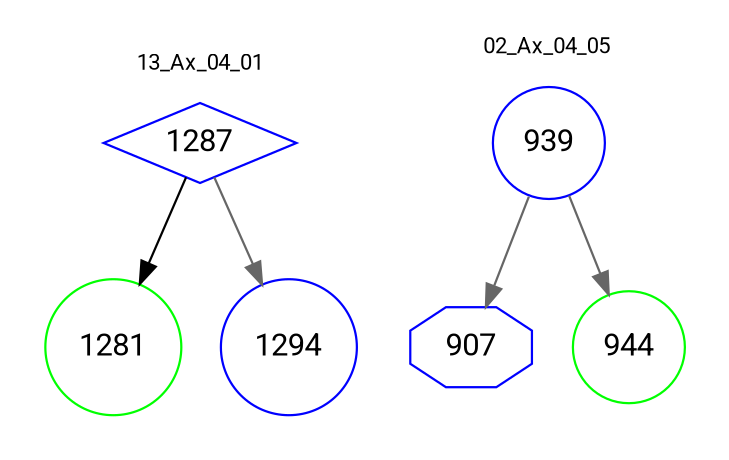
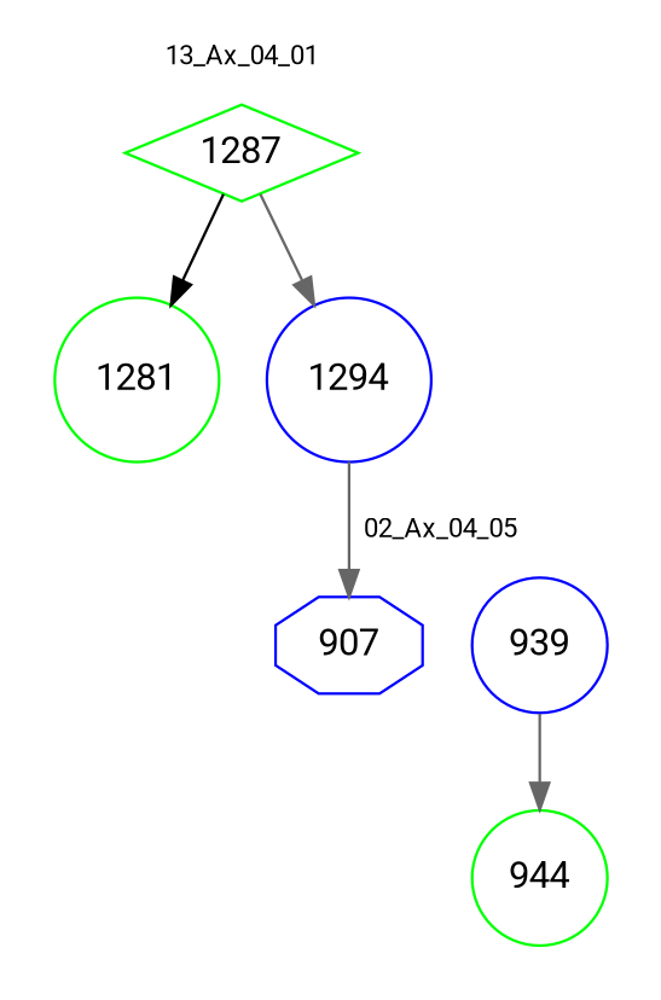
  digraph {
    fontname=Roboto
    node [color=blue fontname=Roboto shape=circle]
    edge [color=gray40 fontname=Roboto]
-   n1 [label=1287 shape=diamond]
+   n1 [color=green label=1287 shape=diamond]
    n2 [color=green label=1281]
    n3 [label=1294]
    n4 [label=939]
    n5 [label=907 shape=octagon]
    n6 [color=green label=944]
    subgraph cluster_1 {
      color=white
      fontsize=10
      label="13_Ax_04_01"
      n1
      n2
      n3
    }
    subgraph cluster_2 {
      color=white
      fontsize=10
      label="02_Ax_04_05"
      n4
      n5
      n6
    }
    n1 -> n2 [color=black]
    n1 -> n3
-   n4 -> n5
+   n3 -> n5
    n4 -> n6
  }
